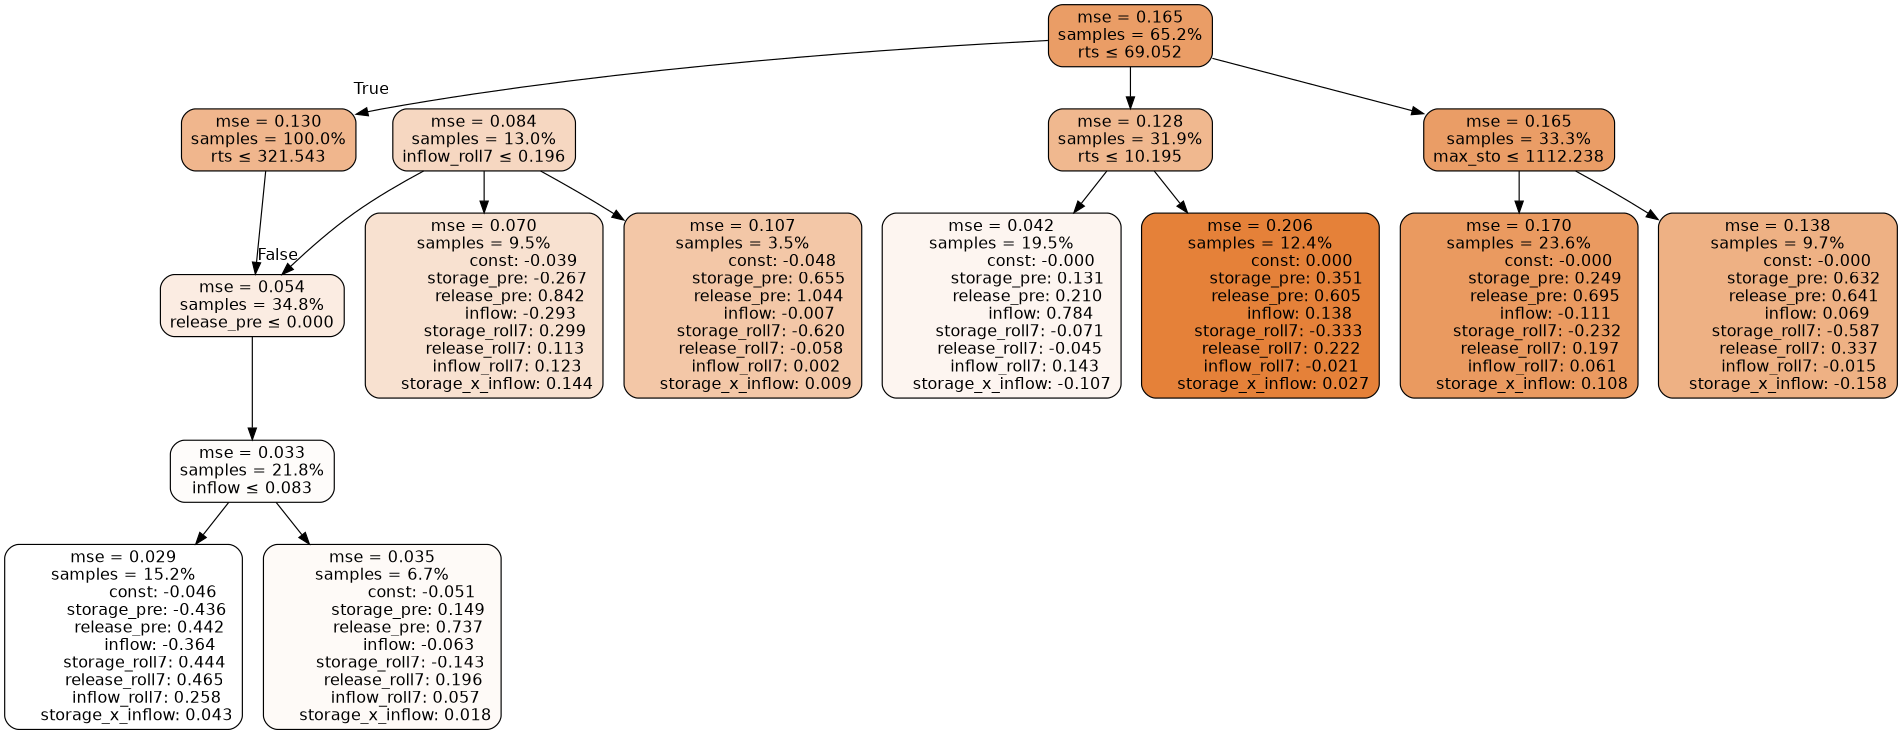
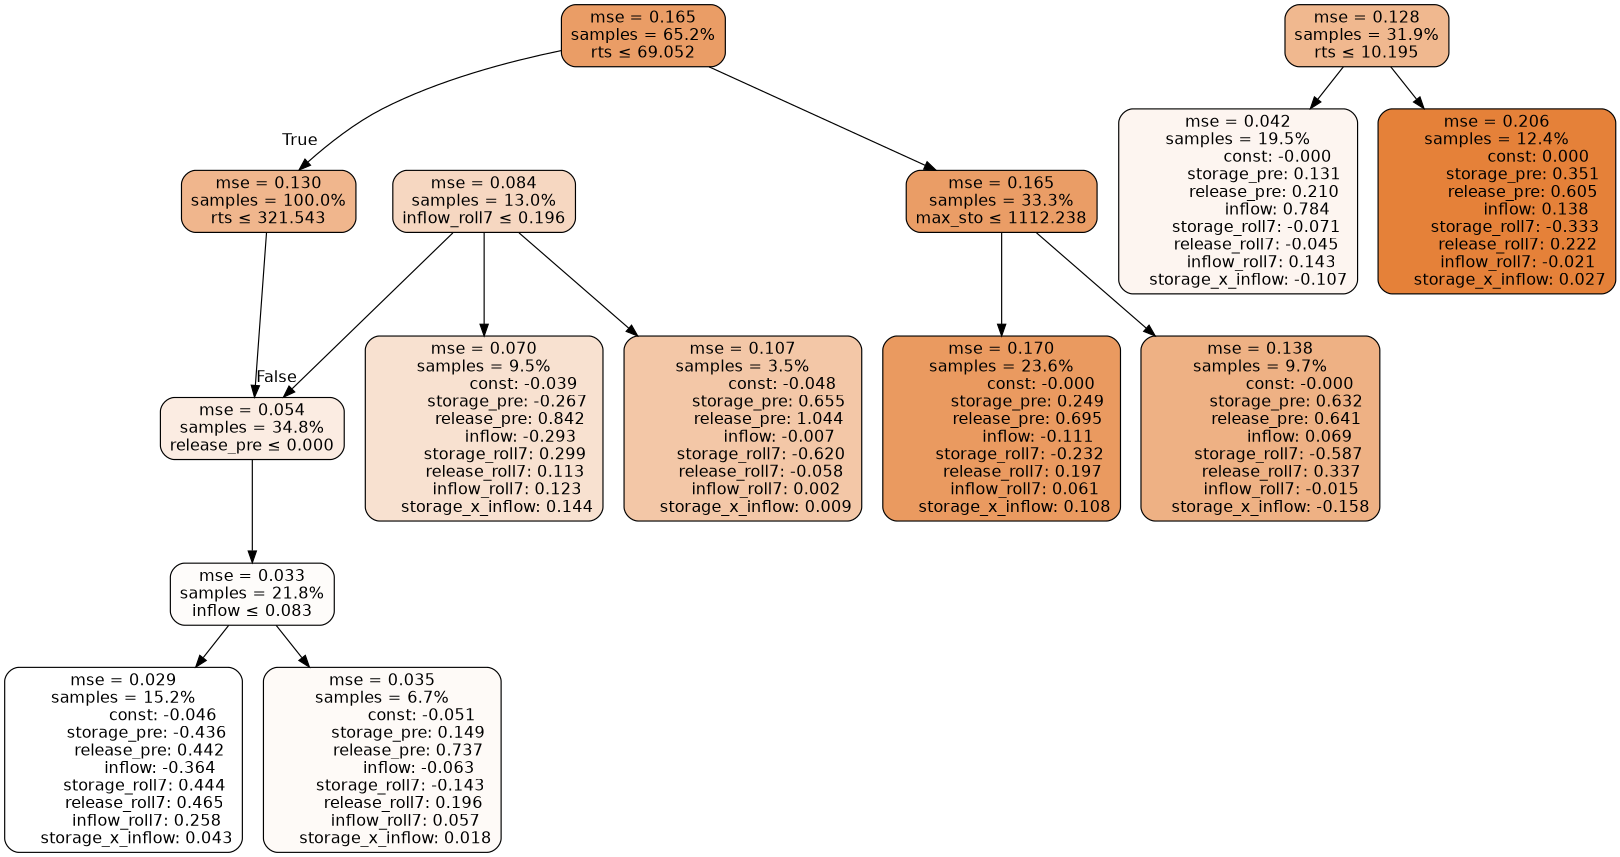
  digraph {
    node [color=black fillcolor="#ea9d66" fontname=helvetica shape=rectangle style="filled, rounded"]
    edge [fontname=helvetica]
    n1 [fillcolor="#f0b68d" label="mse = 0.130\nsamples = 100.0%\nrts &le; 321.543"]
    n2 [fillcolor="#fbece2" label="mse = 0.054\nsamples = 34.8%\nrelease_pre &le; 0.000"]
    n3 [label="mse = 0.165\nsamples = 65.2%\nrts &le; 69.052"]
    n4 [fillcolor="#f0b88f" label="mse = 0.128\nsamples = 31.9%\nrts &le; 10.195"]
    n5 [label="mse = 0.165\nsamples = 33.3%\nmax_sto &le; 1112.238"]
    n6 [fillcolor="#fefcfa" label="mse = 0.033\nsamples = 21.8%\ninflow &le; 0.083"]
    n7 [fillcolor="#fdf5f0" label="mse = 0.042\nsamples = 19.5%\n               const: -0.000\n          storage_pre: 0.131\n          release_pre: 0.210\n               inflow: 0.784\n       storage_roll7: -0.071\n       release_roll7: -0.045\n         inflow_roll7: 0.143\n    storage_x_inflow: -0.107"]
    n8 [fillcolor="#e58139" label="mse = 0.206\nsamples = 12.4%\n                const: 0.000\n          storage_pre: 0.351\n          release_pre: 0.605\n               inflow: 0.138\n       storage_roll7: -0.333\n        release_roll7: 0.222\n        inflow_roll7: -0.021\n     storage_x_inflow: 0.027"]
    n9 [fillcolor="#ea9a60" label="mse = 0.170\nsamples = 23.6%\n               const: -0.000\n          storage_pre: 0.249\n          release_pre: 0.695\n              inflow: -0.111\n       storage_roll7: -0.232\n        release_roll7: 0.197\n         inflow_roll7: 0.061\n     storage_x_inflow: 0.108"]
    n10 [fillcolor="#eeb184" label="mse = 0.138\nsamples = 9.7%\n               const: -0.000\n          storage_pre: 0.632\n          release_pre: 0.641\n               inflow: 0.069\n       storage_roll7: -0.587\n        release_roll7: 0.337\n        inflow_roll7: -0.015\n    storage_x_inflow: -0.158"]
    n11 [fillcolor="#ffffff" label="mse = 0.029\nsamples = 15.2%\n               const: -0.046\n         storage_pre: -0.436\n          release_pre: 0.442\n              inflow: -0.364\n        storage_roll7: 0.444\n        release_roll7: 0.465\n         inflow_roll7: 0.258\n     storage_x_inflow: 0.043"]
    n12 [fillcolor="#fefaf7" label="mse = 0.035\nsamples = 6.7%\n               const: -0.051\n          storage_pre: 0.149\n          release_pre: 0.737\n              inflow: -0.063\n       storage_roll7: -0.143\n        release_roll7: 0.196\n         inflow_roll7: 0.057\n     storage_x_inflow: 0.018"]
    n13 [fillcolor="#f6d7c1" label="mse = 0.084\nsamples = 13.0%\ninflow_roll7 &le; 0.196"]
    n14 [fillcolor="#f8e1d0" label="mse = 0.070\nsamples = 9.5%\n               const: -0.039\n         storage_pre: -0.267\n          release_pre: 0.842\n              inflow: -0.293\n        storage_roll7: 0.299\n        release_roll7: 0.113\n         inflow_roll7: 0.123\n     storage_x_inflow: 0.144"]
    n15 [fillcolor="#f3c7a7" label="mse = 0.107\nsamples = 3.5%\n               const: -0.048\n          storage_pre: 0.655\n          release_pre: 1.044\n              inflow: -0.007\n       storage_roll7: -0.620\n       release_roll7: -0.058\n         inflow_roll7: 0.002\n     storage_x_inflow: 0.009"]
    n1 -> n2 [headlabel=False labelangle=-45 labeldistance=2.5]
    n2 -> n6
    n3 -> n1 [headlabel=True labelangle=45 labeldistance=2.5]
-   n3 -> n4
    n3 -> n5
    n4 -> n7
    n4 -> n8
    n5 -> n9
    n5 -> n10
    n6 -> n11
    n6 -> n12
    n13 -> n2
    n13 -> n14
    n13 -> n15
  }
